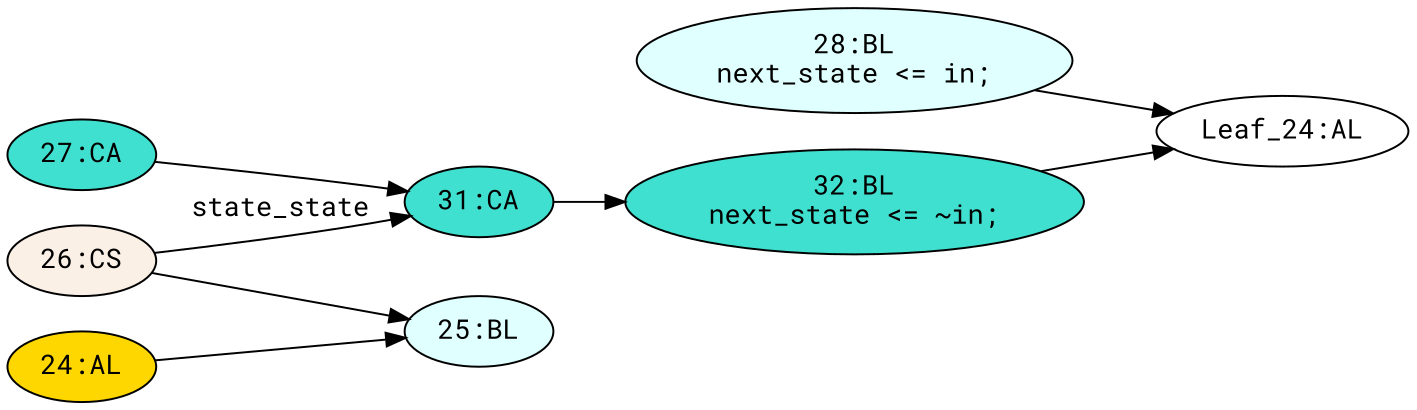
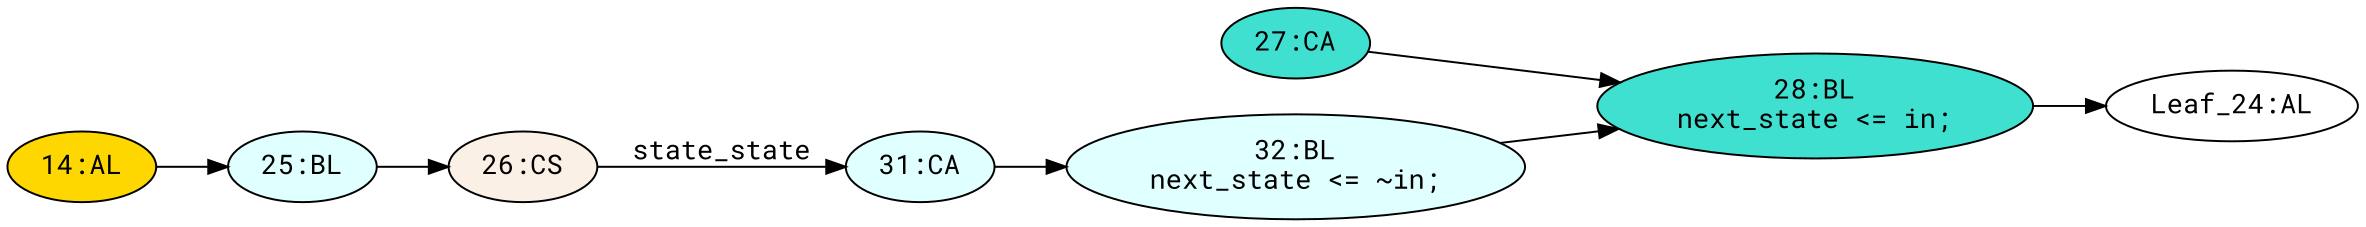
  strict digraph {
    fontname="Roboto Mono"
    rankdir=LR
    node [fillcolor=turquoise fontname="Roboto Mono" statements="[]" style=filled typ=Block]
    edge [cond="[]" fontname="Roboto Mono" lineno=None]
-   n1 [ast="<pyverilog.vparser.ast.Block object at 0x7f8b32f0b250>" label="32:BL\nnext_state <= ~in;" statements="[<pyverilog.vparser.ast.NonblockingSubstitution object at 0x7f8b32f0b290>]"]
+   n1 [ast="<pyverilog.vparser.ast.Block object at 0x7f8b32f0b250>" fillcolor=lightcyan label="32:BL\nnext_state <= ~in;" statements="[<pyverilog.vparser.ast.NonblockingSubstitution object at 0x7f8b32f0b290>]"]
    n2 [def_var="['next_state']" label="Leaf_24:AL" fillcolor="" statements="" style="" typ=""]
-   n3 [ast="<pyverilog.vparser.ast.Case object at 0x7f8b32f0b1d0>" label="31:CA" typ=Case]
+   n3 [ast="<pyverilog.vparser.ast.Case object at 0x7f8b32f0b1d0>" fillcolor=lightcyan label="31:CA" typ=Case]
    n4 [ast="<pyverilog.vparser.ast.CaseStatement object at 0x7f8b32f0b450>" fillcolor=linen label="26:CS" typ=CaseStatement]
    n5 [ast="<pyverilog.vparser.ast.Case object at 0x7f8b32f0b550>" label="27:CA" typ=Case]
-   n6 [ast="<pyverilog.vparser.ast.Block object at 0x7f8b32f0b5d0>" fillcolor=lightcyan label="28:BL\nnext_state <= in;" statements="[<pyverilog.vparser.ast.NonblockingSubstitution object at 0x7f8b32f0b610>]"]
-   n7 [ast="<pyverilog.vparser.ast.Always object at 0x7f8b32f0b810>" clk_sens=False fillcolor=gold label="24:AL" sens="['in', 'present_state']" typ=Always use_var="['present_state', 'in']"]
+   n6 [ast="<pyverilog.vparser.ast.Block object at 0x7f8b32f0b5d0>" label="28:BL\nnext_state <= in;" statements="[<pyverilog.vparser.ast.NonblockingSubstitution object at 0x7f8b32f0b610>]"]
+   n7 [ast="<pyverilog.vparser.ast.Always object at 0x7f8b32f0b810>" clk_sens=False fillcolor=gold label="14:AL" sens="['in', 'present_state']" typ=Always use_var="['present_state', 'in']"]
    n8 [ast="<pyverilog.vparser.ast.Block object at 0x7f8b32f0b9d0>" fillcolor=lightcyan label="25:BL"]
-   n1 -> n2
+   n1 -> n6
    n3 -> n1
    n4 -> n3 [cond="['present_state']" label=state_state lineno=26]
-   n5 -> n3
+   n5 -> n6
    n6 -> n2
    n7 -> n8
-   n4 -> n8
+   n8 -> n4
  }
